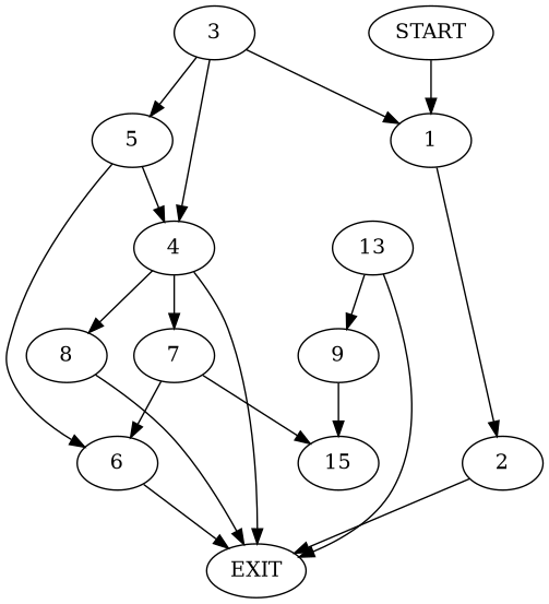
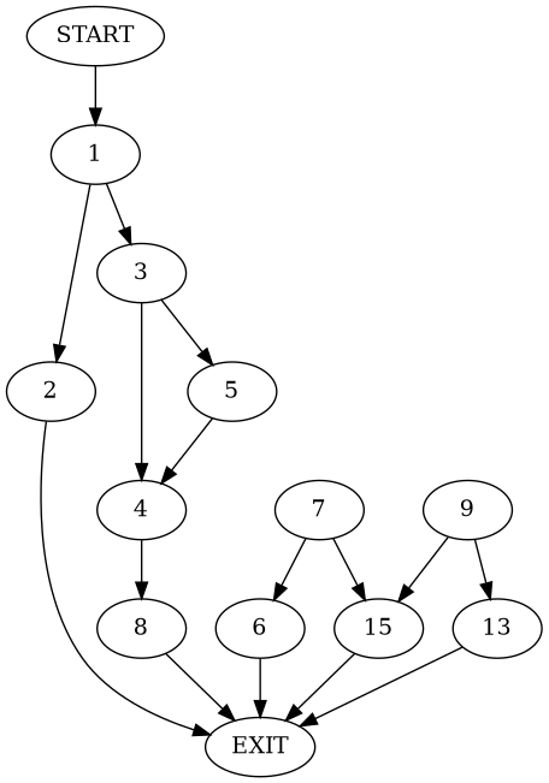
  digraph {
    fontname="DejaVu Serif"
    node [fontname="DejaVu Serif"]
    edge [fontname="DejaVu Serif"]
    n1 [label=START]
    1
    2
    3
    n5 [label=EXIT]
    4
    5
    7
    8
    6
    n11 [label=15]
    9
    n13 [label=13]
    n1 -> 1
    1 -> 2
-   3 -> 1
+   1 -> 3
    2 -> n5
    3 -> 4
    3 -> 5
-   4 -> 7
    4 -> 8
    5 -> 4
-   5 -> 6
    7 -> 6
    7 -> n11
    8 -> n5
    6 -> n5
-   4 -> n5
+   n11 -> n5
    9 -> n11
-   n13 -> 9
+   9 -> n13
    n13 -> n5
  }
